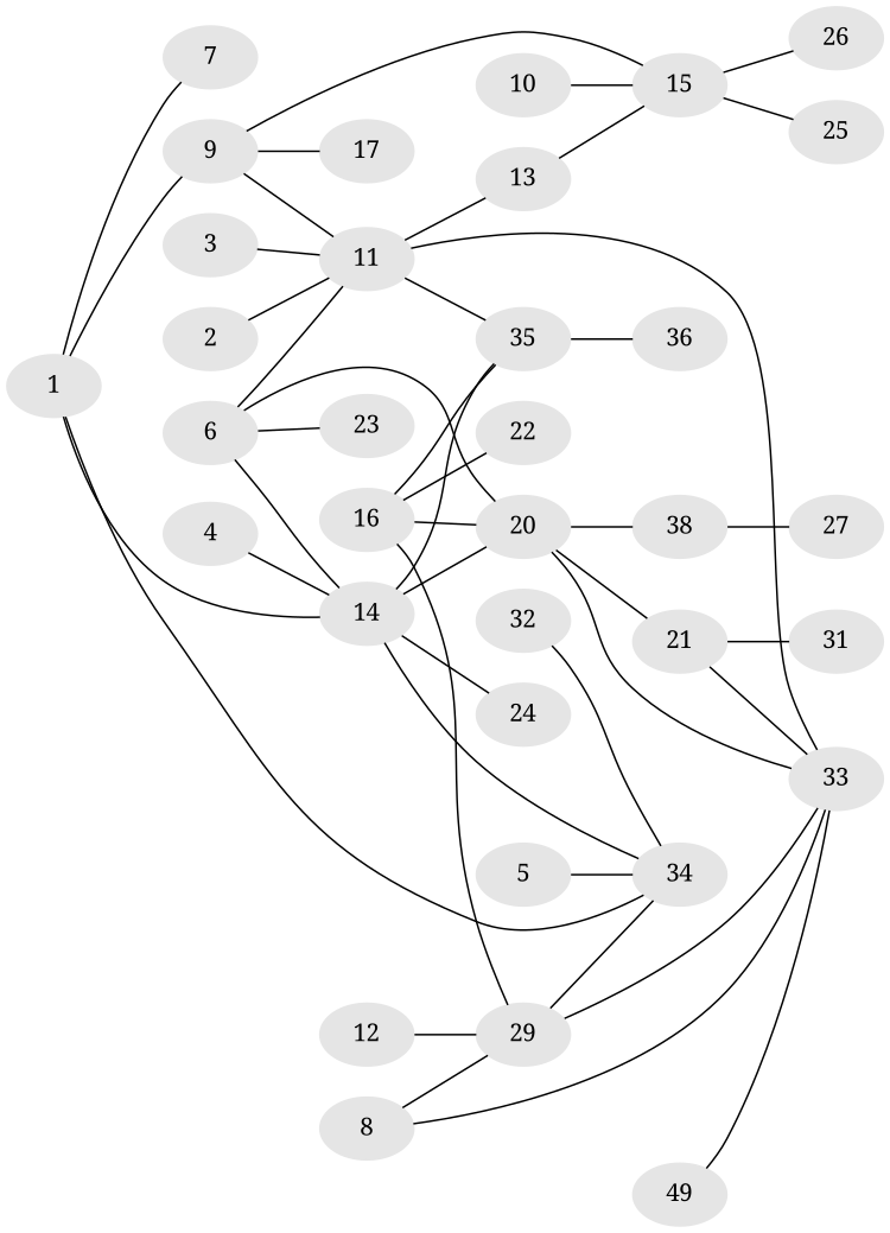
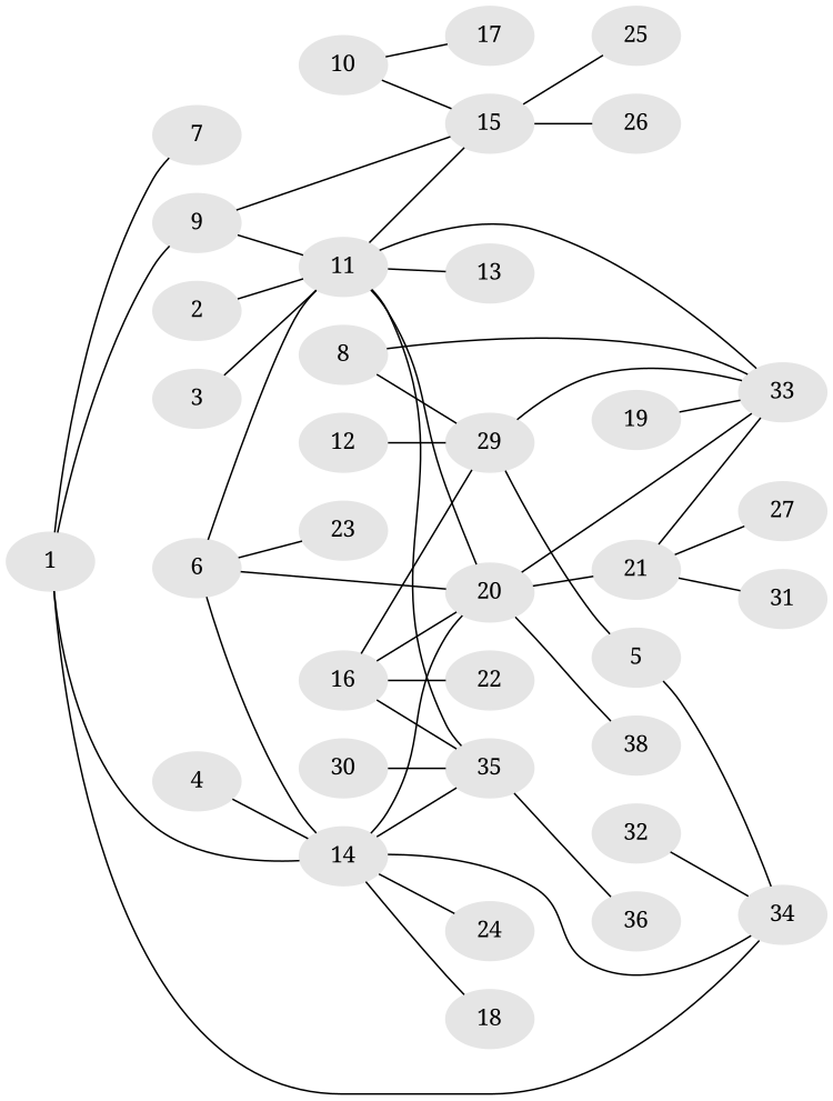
  graph {
    fontname="Noto Serif"
    rankdir=LR
    node [color=gray90 fontname="Noto Serif" style=filled]
    edge [fontname="Noto Serif" weight=1.0]
    1
    7
    9
    14
    34
    11
    15
    17
    20
    35
+   18
    24
    2
    33
    13
    3
    4
    5
    6
    23
-   19 [label=49]
+   19
    21
    n23 [label=38]
    8
    29
    25
    26
    10
    36
    12
    16
    22
    27
    31
+   30
    32
    1 -- 7
    1 -- 9
    1 -- 14
    1 -- 34
    9 -- 11
    9 -- 15
-   9 -- 17
+   10 -- 17
    14 -- 34
    14 -- 20
    14 -- 35
+   14 -- 18
    14 -- 24
-   13 -- 15
+   11 -- 15
+   11 -- 20
    11 -- 35
    11 -- 33
    11 -- 13
    15 -- 25
    15 -- 26
    20 -- 33
    20 -- 21
    20 -- n23
    35 -- 36
    2 -- 11
    3 -- 11
    4 -- 14
    5 -- 34
    6 -- 14
    6 -- 11
    6 -- 20
    6 -- 23
    19 -- 33
    21 -- 33
-   n23 -- 27
+   21 -- 27
    21 -- 31
    8 -- 33
    8 -- 29
-   29 -- 34
+   29 -- 5
    29 -- 33
    10 -- 15
    12 -- 29
    16 -- 20
    16 -- 35 [weight=2.0]
    16 -- 29
    16 -- 22
+   30 -- 35
    32 -- 34
  }
